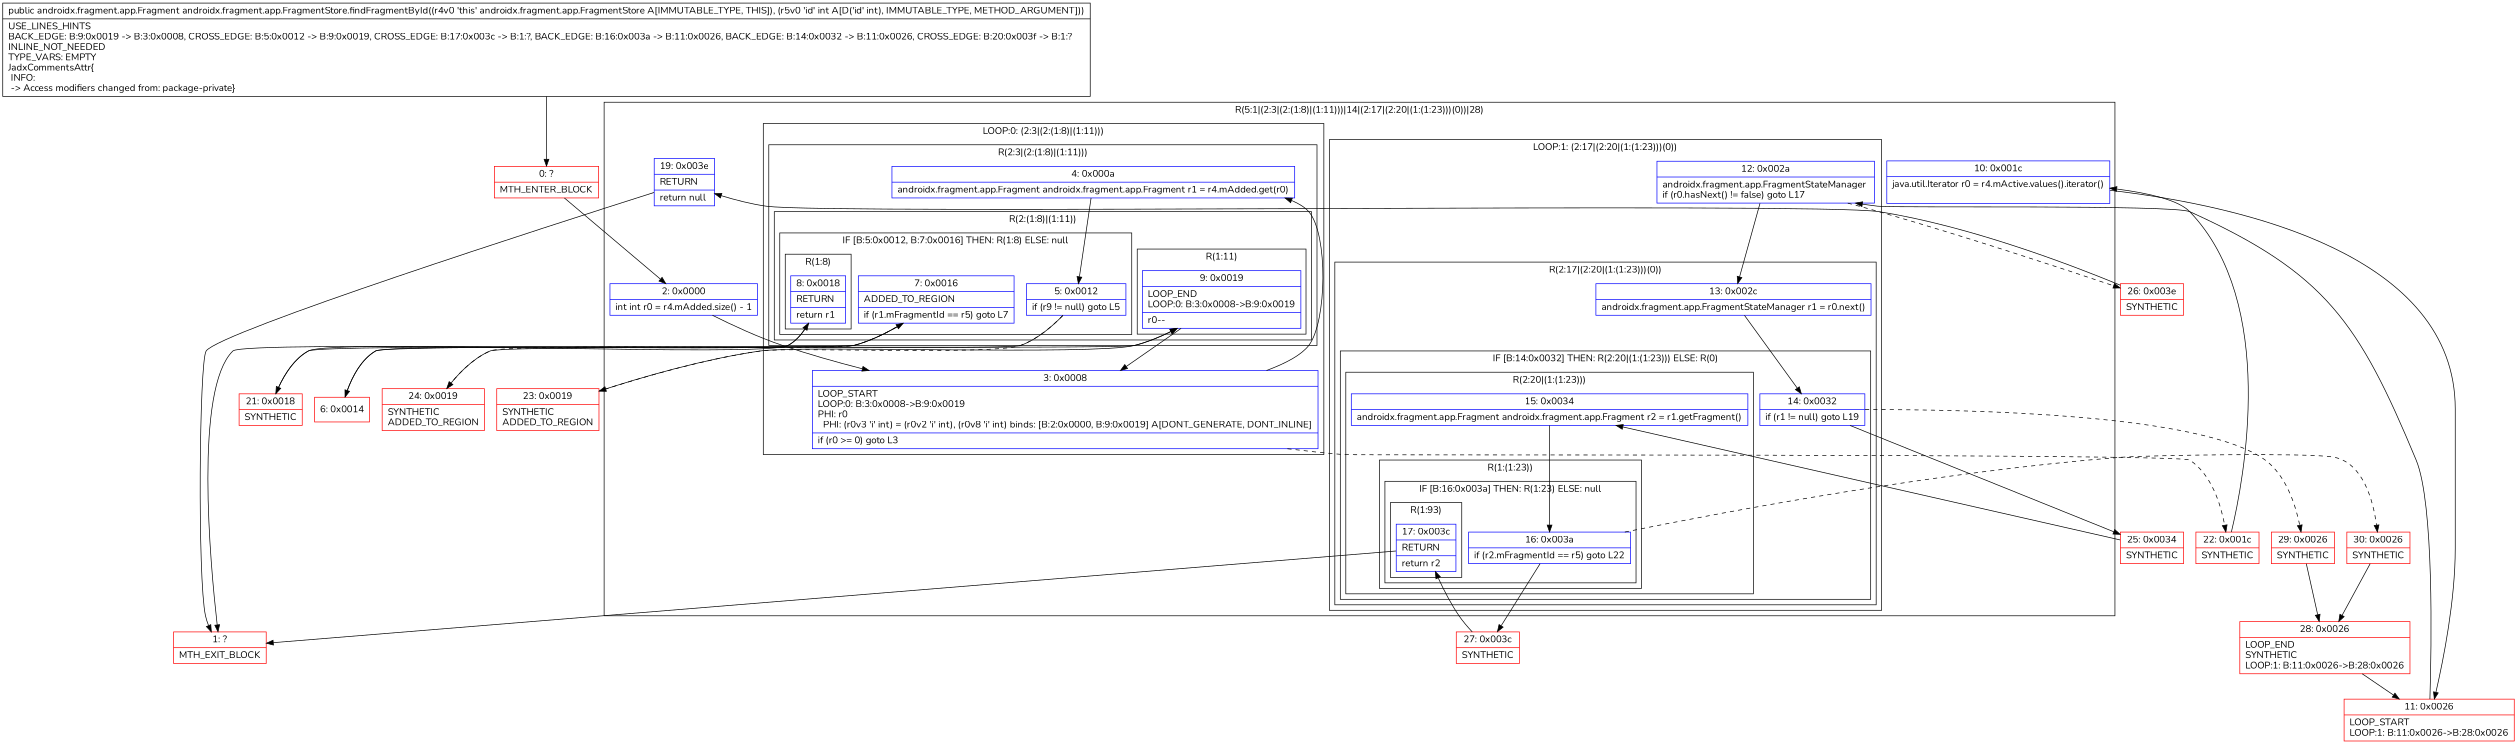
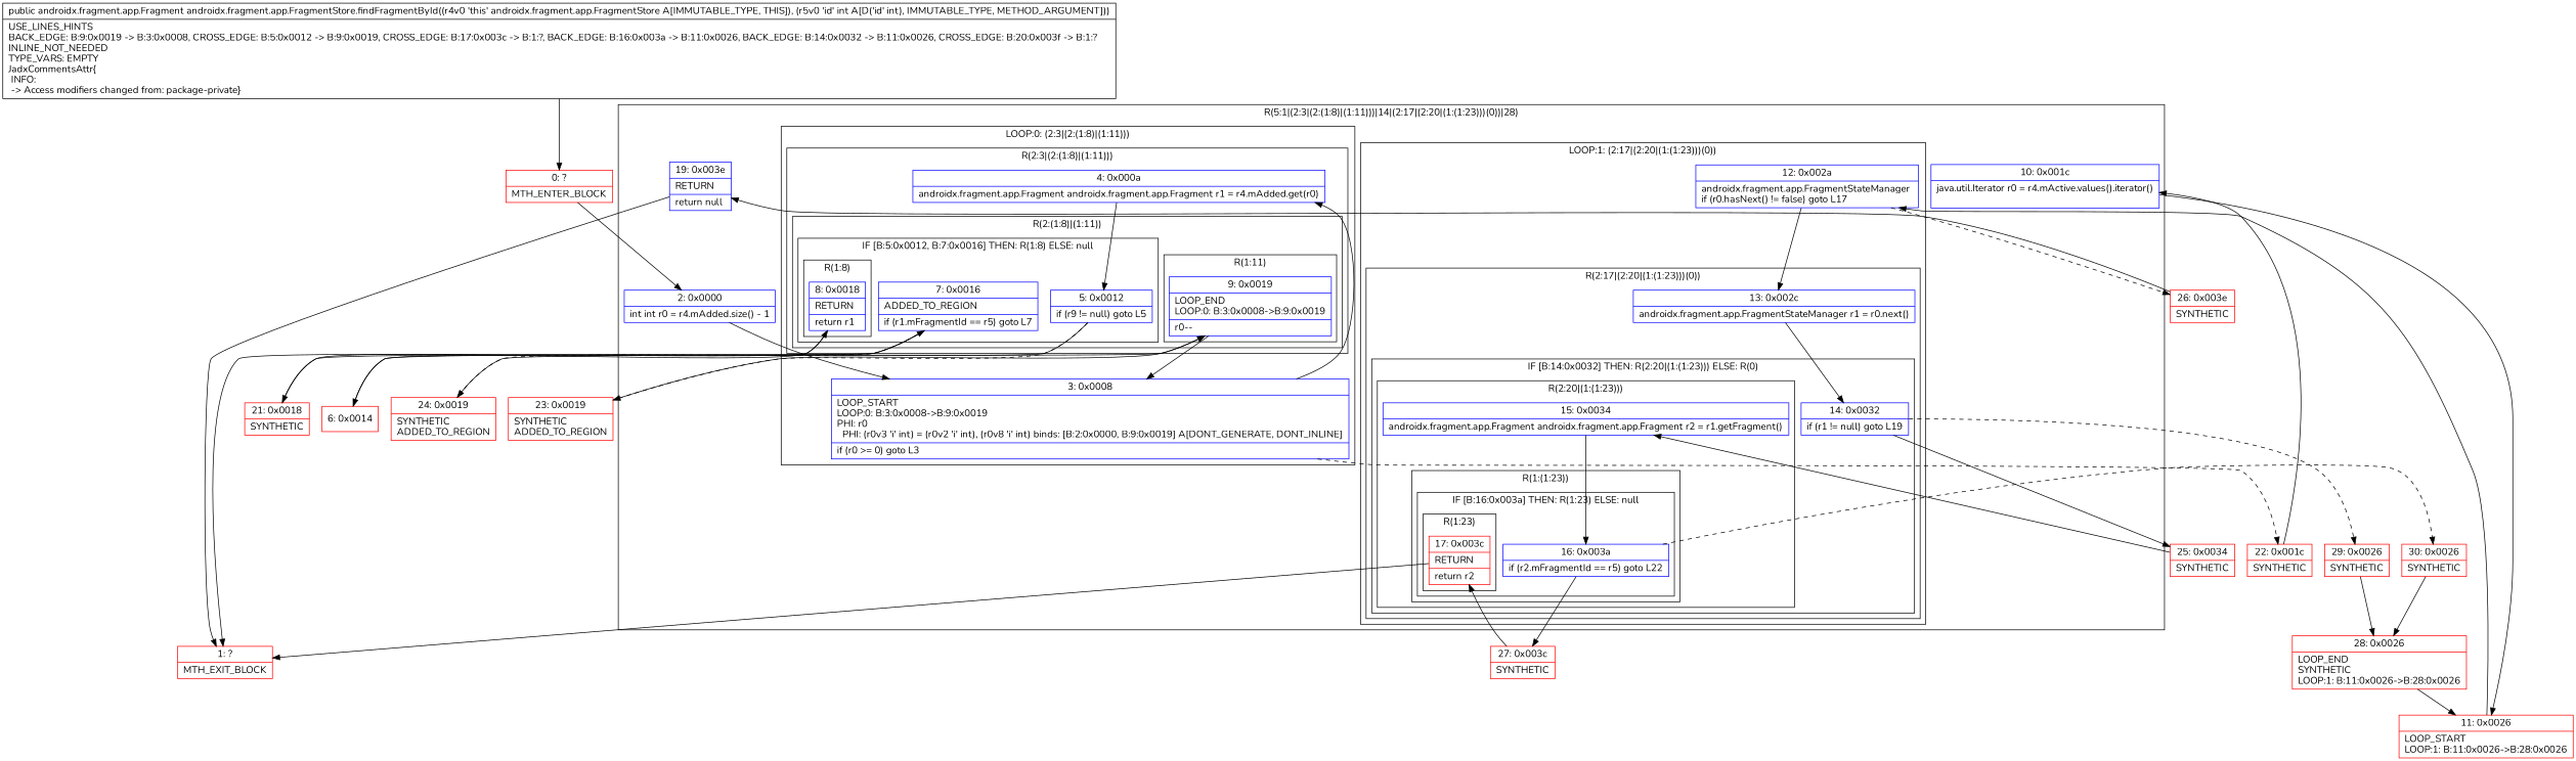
  digraph {
    fontname=Nunito
    node [color=blue fontname=Nunito shape=record]
    edge [fontname=Nunito]
    n1 [label="{8\:\ 0x0018|RETURN\l|return r1\l}"]
    n2 [label="{5\:\ 0x0012|if (r9 != null) goto L5\l}"]
    n3 [label="{7\:\ 0x0016|ADDED_TO_REGION\l|if (r1.mFragmentId == r5) goto L7\l}"]
    n4 [label="{9\:\ 0x0019|LOOP_END\lLOOP:0: B:3:0x0008\-\>B:9:0x0019\l|r0\-\-\l}"]
    n5 [label="{4\:\ 0x000a|androidx.fragment.app.Fragment androidx.fragment.app.Fragment r1 = r4.mAdded.get(r0)\l}"]
    n6 [label="{3\:\ 0x0008|LOOP_START\lLOOP:0: B:3:0x0008\-\>B:9:0x0019\lPHI: r0 \l  PHI: (r0v3 'i' int) = (r0v2 'i' int), (r0v8 'i' int) binds: [B:2:0x0000, B:9:0x0019] A[DONT_GENERATE, DONT_INLINE]\l|if (r0 \>= 0) goto L3\l}"]
-   n7 [label="{17\:\ 0x003c|RETURN\l|return r2\l}"]
+   n7 [color=red label="{17\:\ 0x003c|RETURN\l|return r2\l}"]
    n8 [label="{16\:\ 0x003a|if (r2.mFragmentId == r5) goto L22\l}"]
    n9 [label="{15\:\ 0x0034|androidx.fragment.app.Fragment androidx.fragment.app.Fragment r2 = r1.getFragment()\l}"]
    n10 [label="{14\:\ 0x0032|if (r1 != null) goto L19\l}"]
    n11 [label="{13\:\ 0x002c|androidx.fragment.app.FragmentStateManager r1 = r0.next()\l}"]
    n12 [label="{12\:\ 0x002a|androidx.fragment.app.FragmentStateManager \lif (r0.hasNext() != false) goto L17\l}"]
    n13 [label="{2\:\ 0x0000|int int r0 = r4.mAdded.size() \- 1\l}"]
    n14 [label="{10\:\ 0x001c|java.util.Iterator r0 = r4.mActive.values().iterator()\l\l}"]
    n15 [label="{19\:\ 0x003e|RETURN\l|return null\l}"]
    n16 [color=red label="{1\:\ ?|MTH_EXIT_BLOCK\l}"]
    n17 [color=red label="{6\:\ 0x0014}"]
    n18 [color=red label="{23\:\ 0x0019|SYNTHETIC\lADDED_TO_REGION\l}"]
    n19 [color=red label="{21\:\ 0x0018|SYNTHETIC\l}"]
    n20 [color=red label="{24\:\ 0x0019|SYNTHETIC\lADDED_TO_REGION\l}"]
    n21 [color=red label="{22\:\ 0x001c|SYNTHETIC\l}"]
    n22 [color=red label="{27\:\ 0x003c|SYNTHETIC\l}"]
    n23 [color=red label="{30\:\ 0x0026|SYNTHETIC\l}"]
    n24 [color=red label="{25\:\ 0x0034|SYNTHETIC\l}"]
    n25 [color=red label="{29\:\ 0x0026|SYNTHETIC\l}"]
    n26 [color=red label="{26\:\ 0x003e|SYNTHETIC\l}"]
    n27 [color=red label="{11\:\ 0x0026|LOOP_START\lLOOP:1: B:11:0x0026\-\>B:28:0x0026\l}"]
    n28 [color=red label="{28\:\ 0x0026|LOOP_END\lSYNTHETIC\lLOOP:1: B:11:0x0026\-\>B:28:0x0026\l}"]
    n29 [color=red label="{0\:\ ?|MTH_ENTER_BLOCK\l}"]
    n30 [label="{public androidx.fragment.app.Fragment androidx.fragment.app.FragmentStore.findFragmentById((r4v0 'this' androidx.fragment.app.FragmentStore A[IMMUTABLE_TYPE, THIS]), (r5v0 'id' int A[D('id' int), IMMUTABLE_TYPE, METHOD_ARGUMENT]))  | USE_LINES_HINTS\lBACK_EDGE: B:9:0x0019 \-\> B:3:0x0008, CROSS_EDGE: B:5:0x0012 \-\> B:9:0x0019, CROSS_EDGE: B:17:0x003c \-\> B:1:?, BACK_EDGE: B:16:0x003a \-\> B:11:0x0026, BACK_EDGE: B:14:0x0032 \-\> B:11:0x0026, CROSS_EDGE: B:20:0x003f \-\> B:1:?\lINLINE_NOT_NEEDED\lTYPE_VARS: EMPTY\lJadxCommentsAttr\{\l INFO: \l \-\> Access modifiers changed from: package\-private\}\l}" color=""]
    subgraph cluster_1 {
      label="R(5:1|(2:3|(2:(1:8)|(1:11)))|14|(2:17|(2:20|(1:(1:23)))(0))|28)"
      n13
      n14
      n15
      subgraph cluster_2 {
        label="LOOP:0: (2:3|(2:(1:8)|(1:11)))"
        n6
        subgraph cluster_3 {
          label="R(2:3|(2:(1:8)|(1:11)))"
          n5
          subgraph cluster_4 {
            label="R(2:(1:8)|(1:11))"
            subgraph cluster_5 {
              label="IF [B:5:0x0012, B:7:0x0016] THEN: R(1:8) ELSE: null"
              n2
              n3
              subgraph cluster_6 {
                label="R(1:8)"
                n1
              }
            }
            subgraph cluster_7 {
              label="R(1:11)"
              n4
            }
          }
        }
      }
      subgraph cluster_8 {
        label="LOOP:1: (2:17|(2:20|(1:(1:23)))(0))"
        n12
        subgraph cluster_9 {
          label="R(2:17|(2:20|(1:(1:23)))(0))"
          n11
          subgraph cluster_10 {
            label="IF [B:14:0x0032] THEN: R(2:20|(1:(1:23))) ELSE: R(0)"
            n10
            subgraph cluster_11 {
              label="R(2:20|(1:(1:23)))"
              n9
              subgraph cluster_12 {
                label="R(1:(1:23))"
                subgraph cluster_13 {
                  label="IF [B:16:0x003a] THEN: R(1:23) ELSE: null"
                  n8
                  subgraph cluster_14 {
-                   label="R(1:93)"
+                   label="R(1:23)"
                    n7
                  }
                }
              }
            }
            subgraph cluster_15 {
              label="R(0)"
            }
          }
        }
      }
    }
    n1 -> n16
    n2 -> n17
    n2 -> n18 [style=dashed]
    n3 -> n19
    n3 -> n20 [style=dashed]
    n4 -> n6
    n5 -> n2
    n6 -> n5
    n6 -> n21 [style=dashed]
    n7 -> n16
    n8 -> n22
    n8 -> n23 [style=dashed]
    n9 -> n8
    n10 -> n24
    n10 -> n25 [style=dashed]
    n11 -> n10
    n12 -> n11
    n12 -> n26 [style=dashed]
    n13 -> n6
    n14 -> n27
    n15 -> n16
    n17 -> n3
    n18 -> n4
    n19 -> n1
    n20 -> n4
    n21 -> n14
    n22 -> n7
    n23 -> n28
    n24 -> n9
    n25 -> n28
    n26 -> n15
    n27 -> n12
    n28 -> n27
    n29 -> n13
    n30 -> n29
  }
